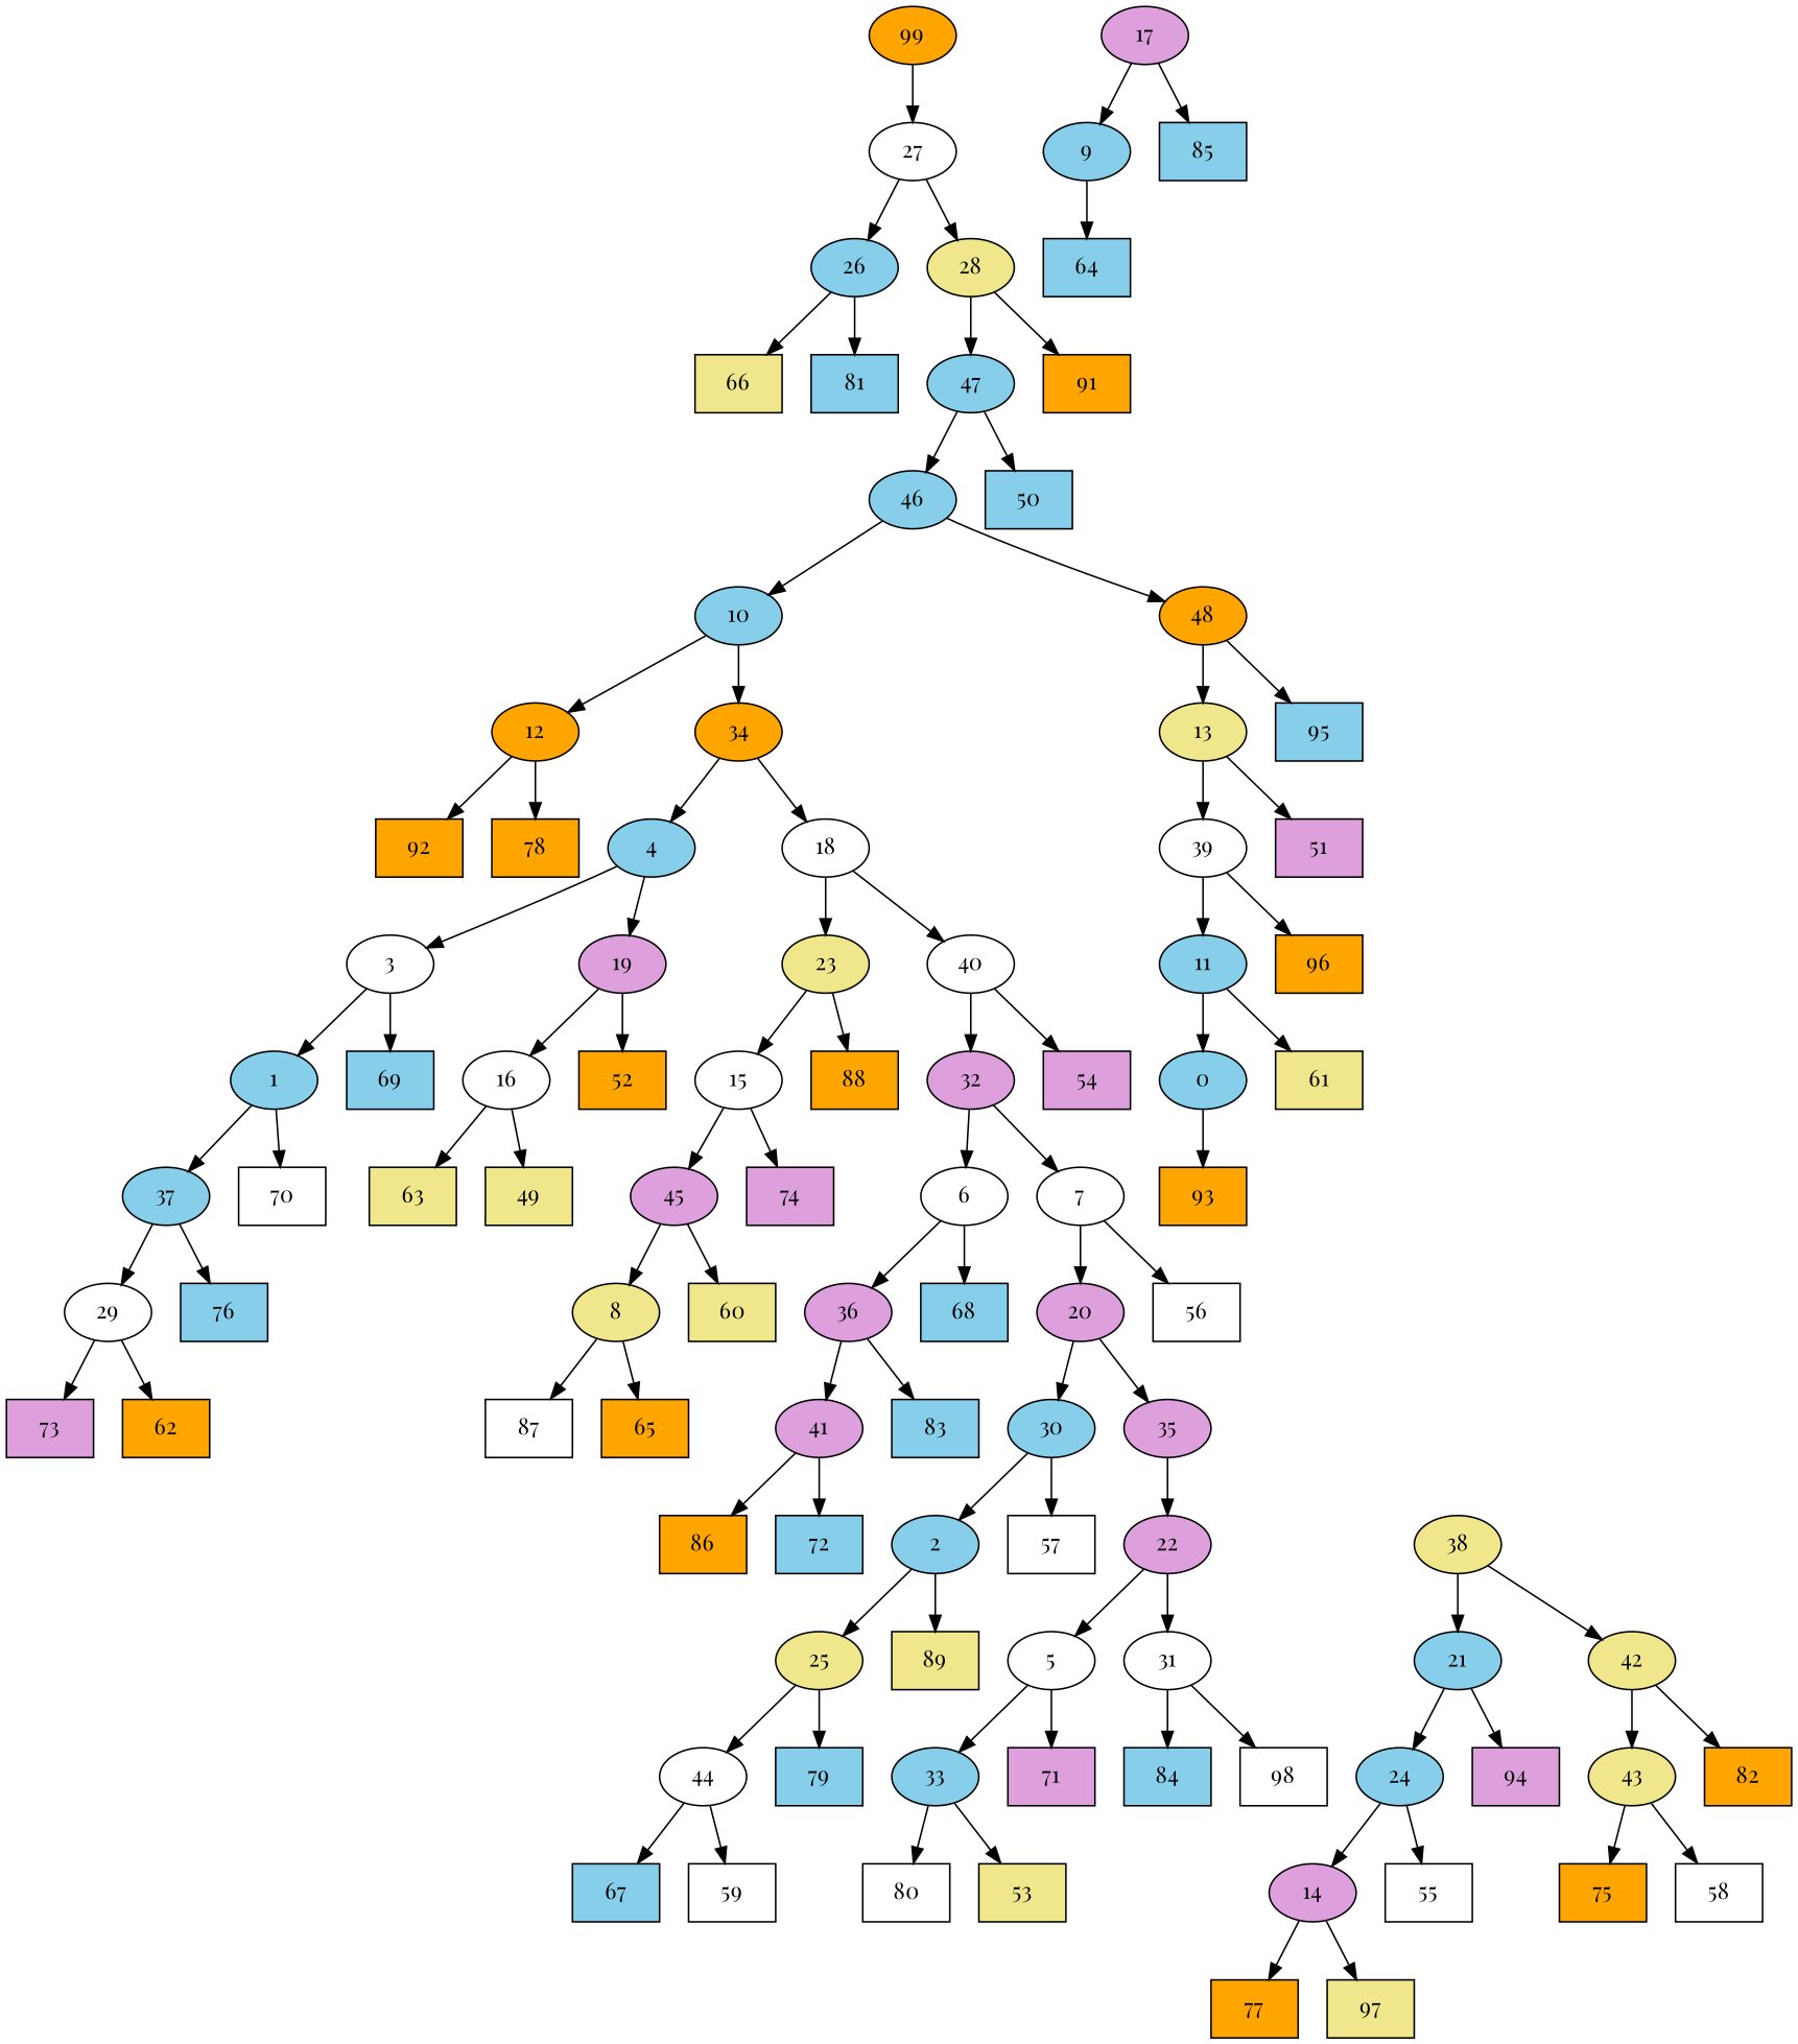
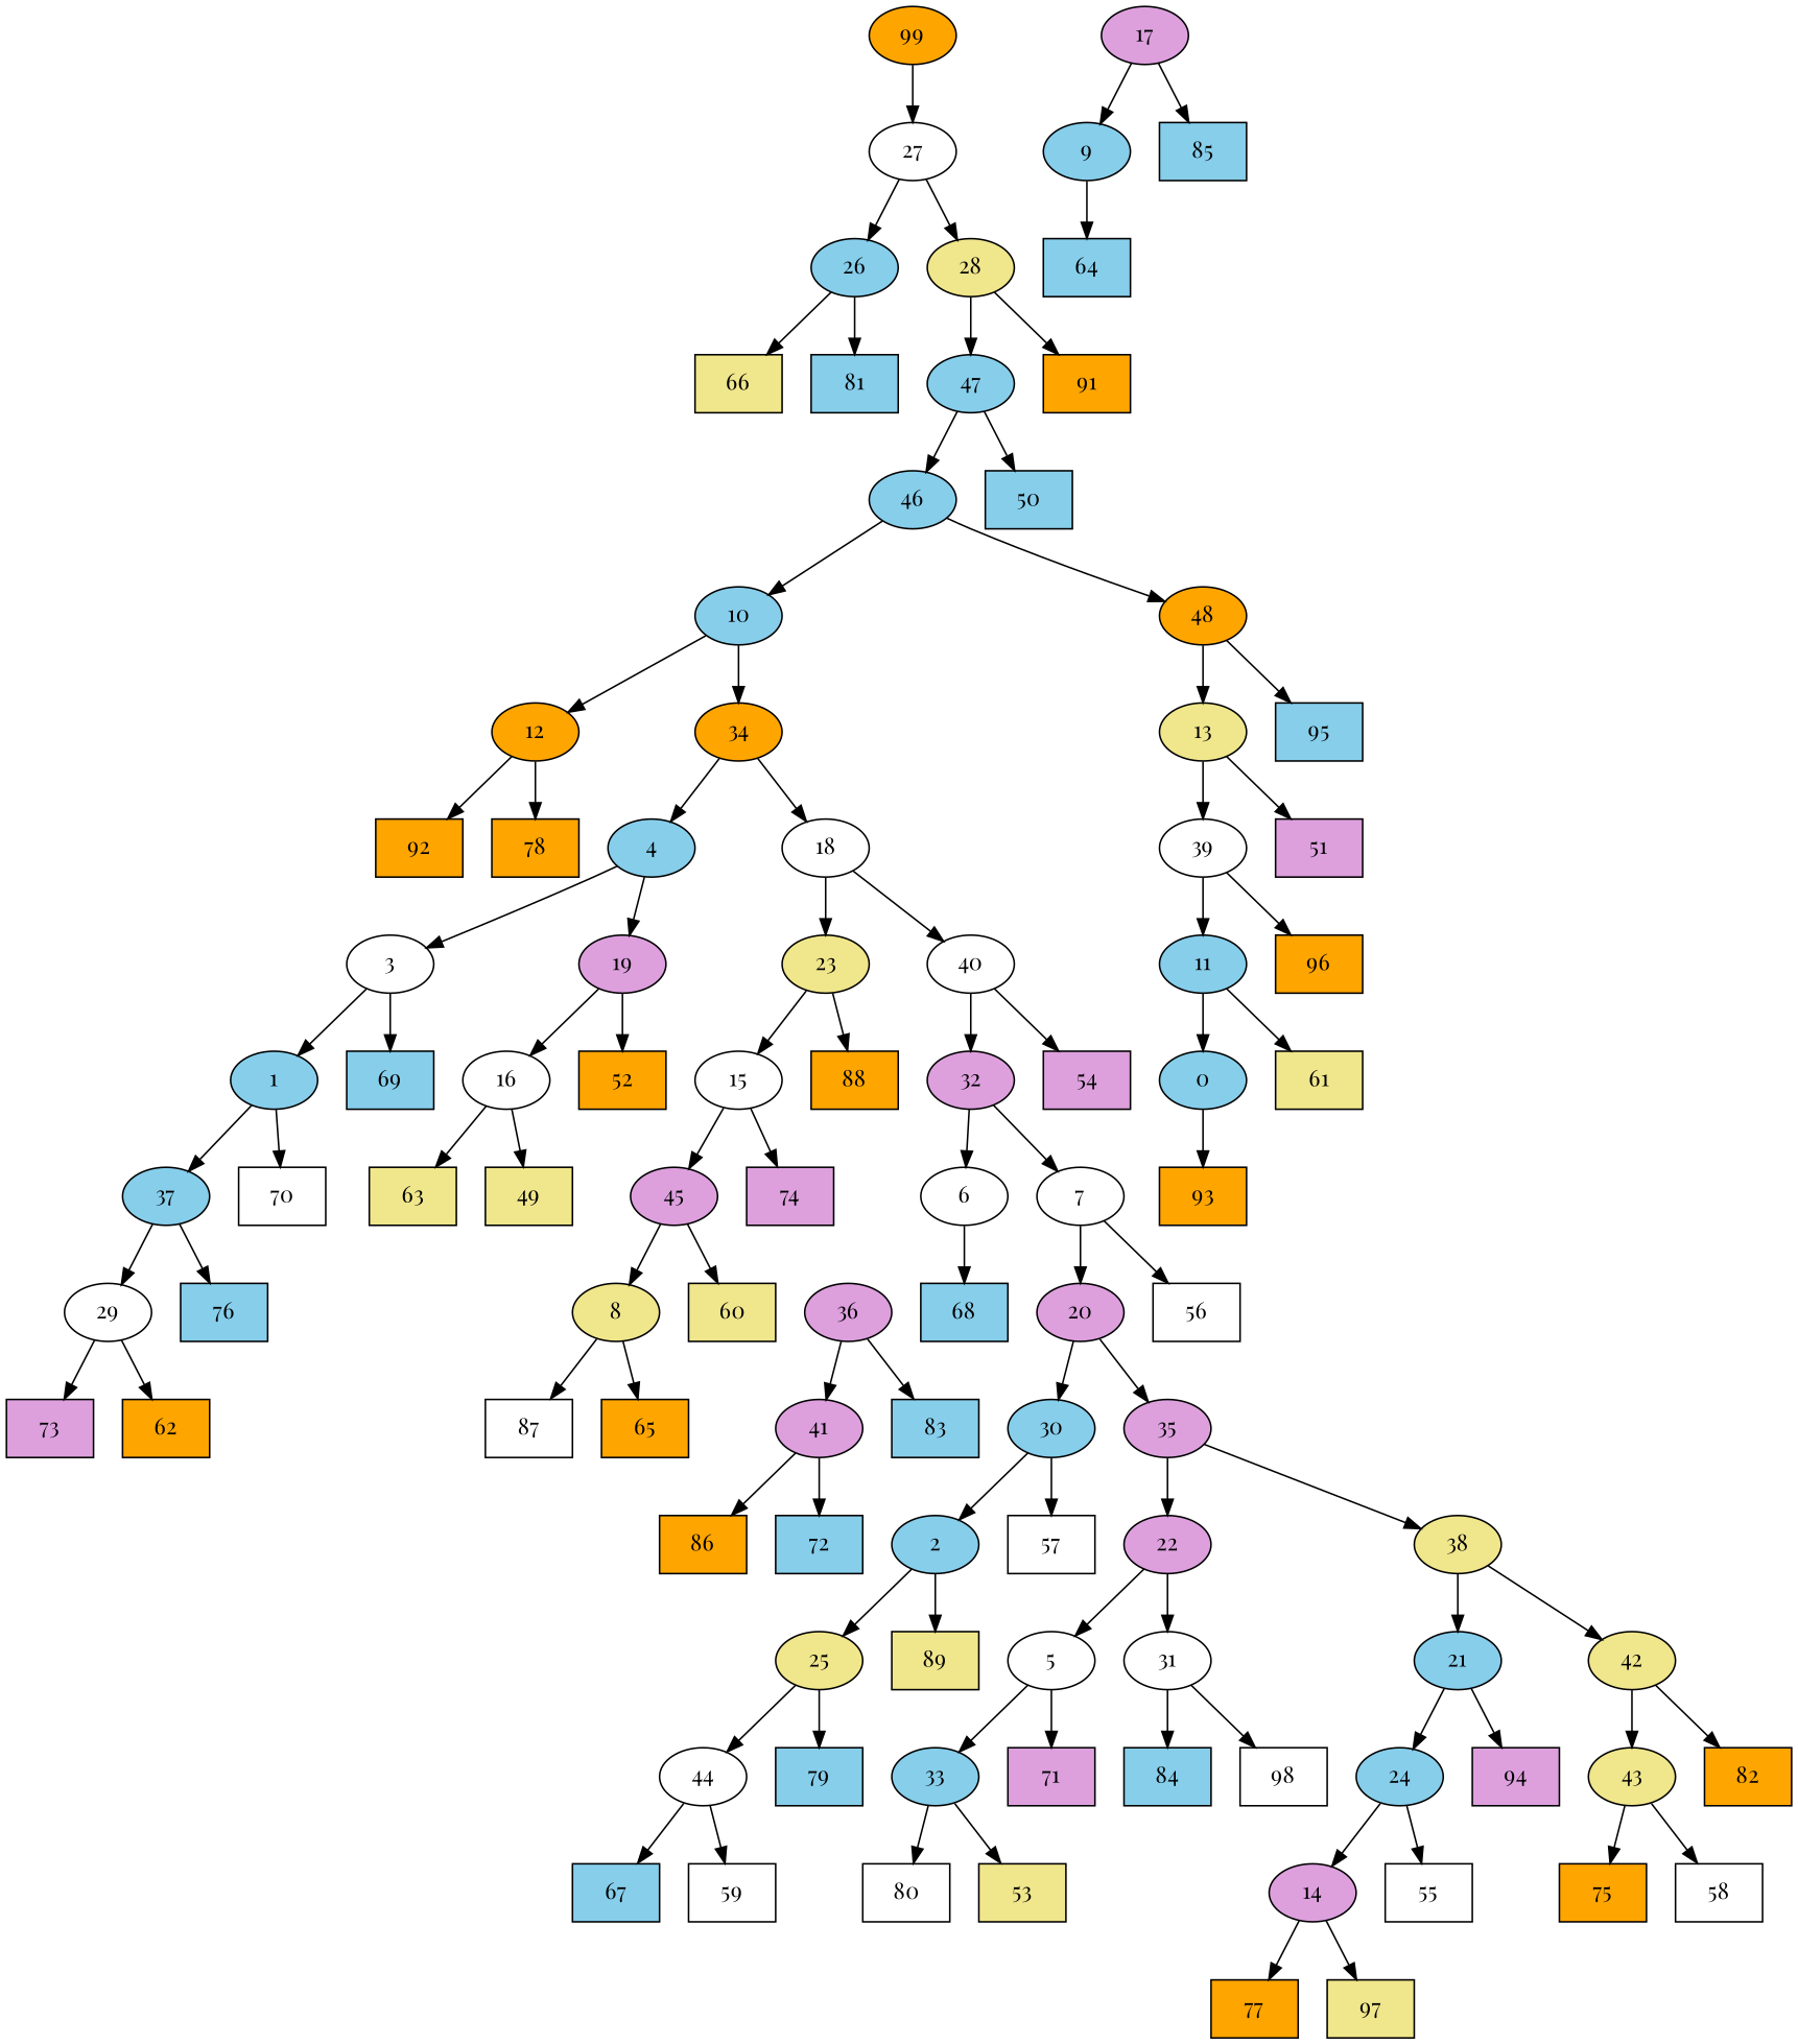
  digraph {
    fontname="Playfair Display"
    node [fillcolor=skyblue fontname="Playfair Display" style=filled]
    edge [fontname="Playfair Display"]
    n1 [label=0]
    n2 [fillcolor=orange label=93 shape=box]
    n3 [fillcolor=plum label=17]
    n4 [label=9]
    n5 [label=85 shape=box]
    n6 [label=1]
    n7 [label=37]
    n8 [fillcolor=white label=70 shape=box]
    n9 [fillcolor=white label=29]
    n10 [label=76 shape=box]
    n11 [label=2]
    n12 [fillcolor=khaki label=25]
    n13 [fillcolor=khaki label=89 shape=box]
    n14 [fillcolor=white label=44]
    n15 [label=79 shape=box]
    n16 [fillcolor=white label=3]
    n17 [label=69 shape=box]
    n18 [label=4]
    n19 [fillcolor=plum label=19]
    n20 [fillcolor=white label=16]
    n21 [fillcolor=orange label=52 shape=box]
    n22 [fillcolor=white label=5]
    n23 [label=33]
    n24 [fillcolor=plum label=71 shape=box]
    n25 [fillcolor=white label=80 shape=box]
    n26 [fillcolor=khaki label=53 shape=box]
    n27 [fillcolor=white label=6]
    n28 [fillcolor=plum label=36]
    n29 [label=68 shape=box]
    n30 [fillcolor=plum label=41]
    n31 [label=83 shape=box]
    n32 [fillcolor=white label=7]
    n33 [fillcolor=plum label=20]
    n34 [fillcolor=white label=56 shape=box]
    n35 [label=30]
    n36 [fillcolor=plum label=35]
    n37 [fillcolor=khaki label=8]
    n38 [fillcolor=white label=87 shape=box]
    n39 [fillcolor=orange label=65 shape=box]
    n40 [label=64 shape=box]
    n41 [label=10]
    n42 [fillcolor=orange label=12]
    n43 [fillcolor=orange label=34]
    n44 [fillcolor=orange label=92 shape=box]
    n45 [fillcolor=orange label=78 shape=box]
    n46 [fillcolor=white label=18]
    n47 [label=11]
    n48 [fillcolor=khaki label=61 shape=box]
    n49 [fillcolor=khaki label=13]
    n50 [fillcolor=white label=39]
    n51 [fillcolor=plum label=51 shape=box]
    n52 [fillcolor=orange label=96 shape=box]
    n53 [fillcolor=plum label=14]
    n54 [fillcolor=orange label=77 shape=box]
    n55 [fillcolor=khaki label=97 shape=box]
    n56 [fillcolor=white label=15]
    n57 [fillcolor=plum label=45]
    n58 [fillcolor=plum label=74 shape=box]
    n59 [fillcolor=khaki label=60 shape=box]
    n60 [fillcolor=khaki label=63 shape=box]
    n61 [fillcolor=khaki label=49 shape=box]
    n62 [fillcolor=khaki label=23]
    n63 [fillcolor=white label=40]
    n64 [fillcolor=orange label=88 shape=box]
    n65 [fillcolor=plum label=32]
    n66 [fillcolor=plum label=54 shape=box]
    n67 [fillcolor=white label=57 shape=box]
    n68 [fillcolor=plum label=22]
    n69 [fillcolor=khaki label=38]
    n70 [label=21]
    n71 [label=24]
    n72 [fillcolor=plum label=94 shape=box]
    n73 [fillcolor=white label=55 shape=box]
    n74 [fillcolor=white label=31]
    n75 [label=84 shape=box]
    n76 [fillcolor=white label=98 shape=box]
    n77 [label=67 shape=box]
    n78 [fillcolor=white label=59 shape=box]
    n79 [label=26]
    n80 [fillcolor=khaki label=66 shape=box]
    n81 [label=81 shape=box]
    n82 [fillcolor=white label=27]
    n83 [fillcolor=khaki label=28]
    n84 [label=47]
    n85 [fillcolor=orange label=91 shape=box]
    n86 [label=46]
    n87 [label=50 shape=box]
    n88 [fillcolor=plum label=73 shape=box]
    n89 [fillcolor=orange label=62 shape=box]
    n90 [fillcolor=khaki label=42]
    n91 [fillcolor=orange label=86 shape=box]
    n92 [label=72 shape=box]
    n93 [fillcolor=khaki label=43]
    n94 [fillcolor=orange label=82 shape=box]
    n95 [fillcolor=orange label=75 shape=box]
    n96 [fillcolor=white label=58 shape=box]
    n97 [fillcolor=orange label=48]
    n98 [label=95 shape=box]
    n99 [fillcolor=orange label=99]
    n1 -> n2
    n3 -> n4
    n3 -> n5
    n4 -> n40
    n6 -> n7
    n6 -> n8
    n7 -> n9
    n7 -> n10
    n9 -> n88
    n9 -> n89
    n11 -> n12
    n11 -> n13
    n12 -> n14
    n12 -> n15
    n14 -> n77
    n14 -> n78
    n16 -> n6
    n16 -> n17
    n18 -> n16
    n18 -> n19
    n19 -> n20
    n19 -> n21
    n20 -> n60
    n20 -> n61
    n22 -> n23
    n22 -> n24
    n23 -> n25
    n23 -> n26
-   n27 -> n28
    n27 -> n29
    n28 -> n30
    n28 -> n31
    n30 -> n91
    n30 -> n92
    n32 -> n33
    n32 -> n34
    n33 -> n35
    n33 -> n36
    n35 -> n11
    n35 -> n67
    n36 -> n68
+   n36 -> n69
    n37 -> n38
    n37 -> n39
    n41 -> n42
    n41 -> n43
    n42 -> n44
    n42 -> n45
    n43 -> n18
    n43 -> n46
    n46 -> n62
    n46 -> n63
    n47 -> n1
    n47 -> n48
    n49 -> n50
    n49 -> n51
    n50 -> n47
    n50 -> n52
    n53 -> n54
    n53 -> n55
    n56 -> n57
    n56 -> n58
    n57 -> n37
    n57 -> n59
    n62 -> n56
    n62 -> n64
    n63 -> n65
    n63 -> n66
    n65 -> n27
    n65 -> n32
    n68 -> n22
    n68 -> n74
    n69 -> n70
    n69 -> n90
    n70 -> n71
    n70 -> n72
    n71 -> n53
    n71 -> n73
    n74 -> n75
    n74 -> n76
    n79 -> n80
    n79 -> n81
    n82 -> n79
    n82 -> n83
    n83 -> n84
    n83 -> n85
    n84 -> n86
    n84 -> n87
    n86 -> n41
    n86 -> n97
    n90 -> n93
    n90 -> n94
    n93 -> n95
    n93 -> n96
    n97 -> n49
    n97 -> n98
    n99 -> n82
  }
